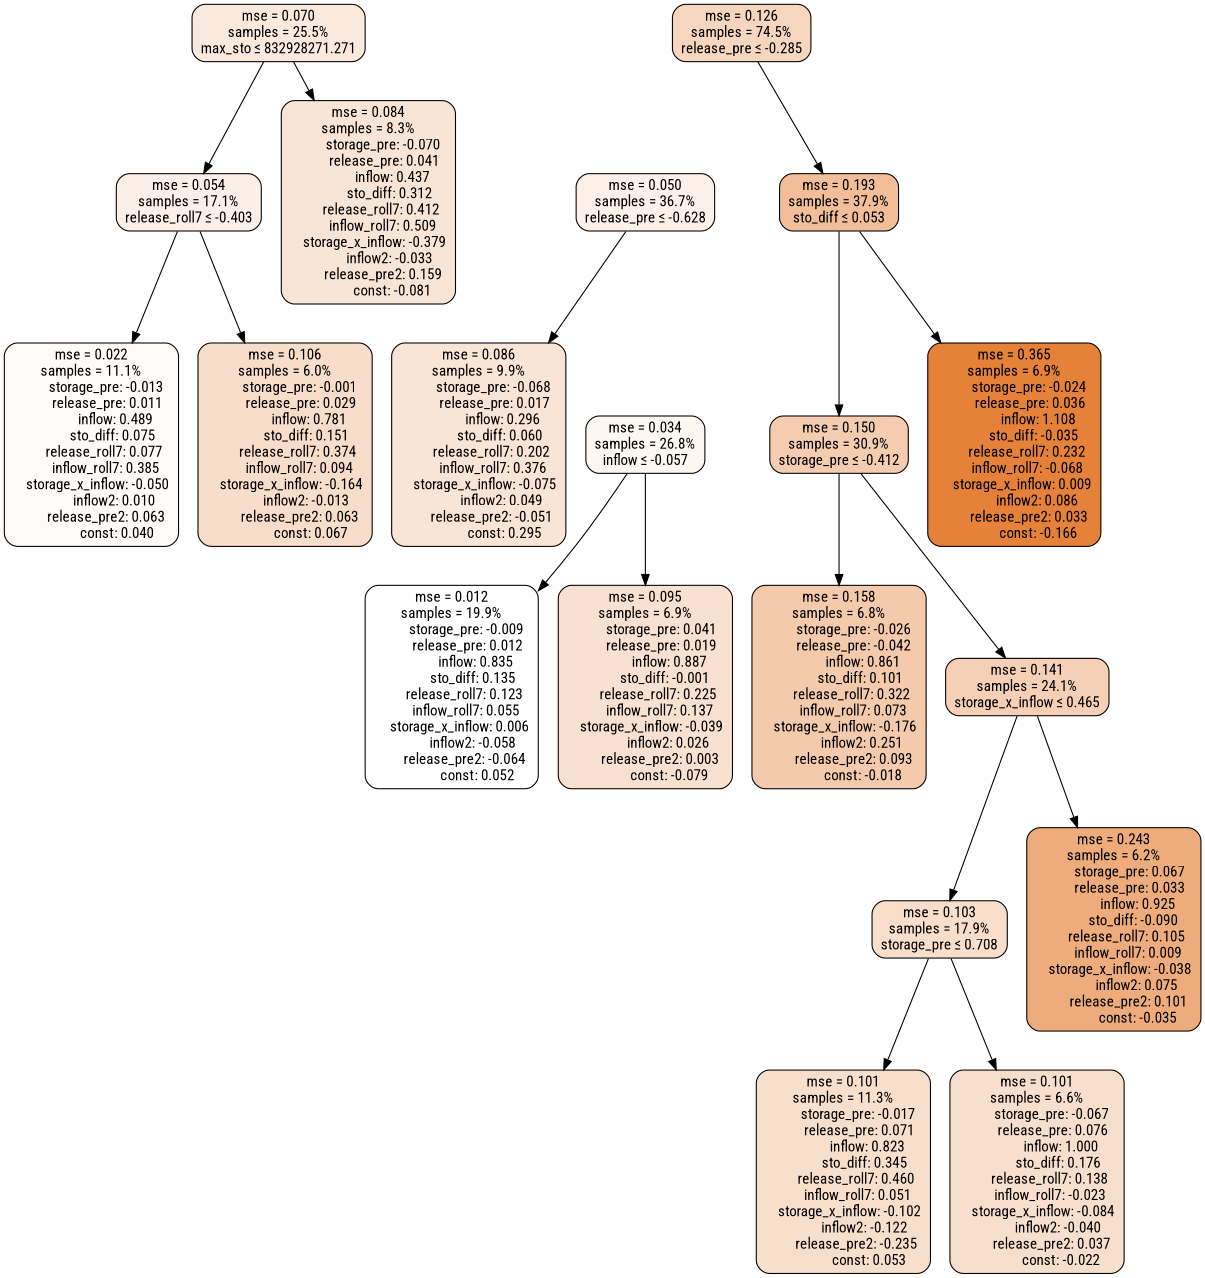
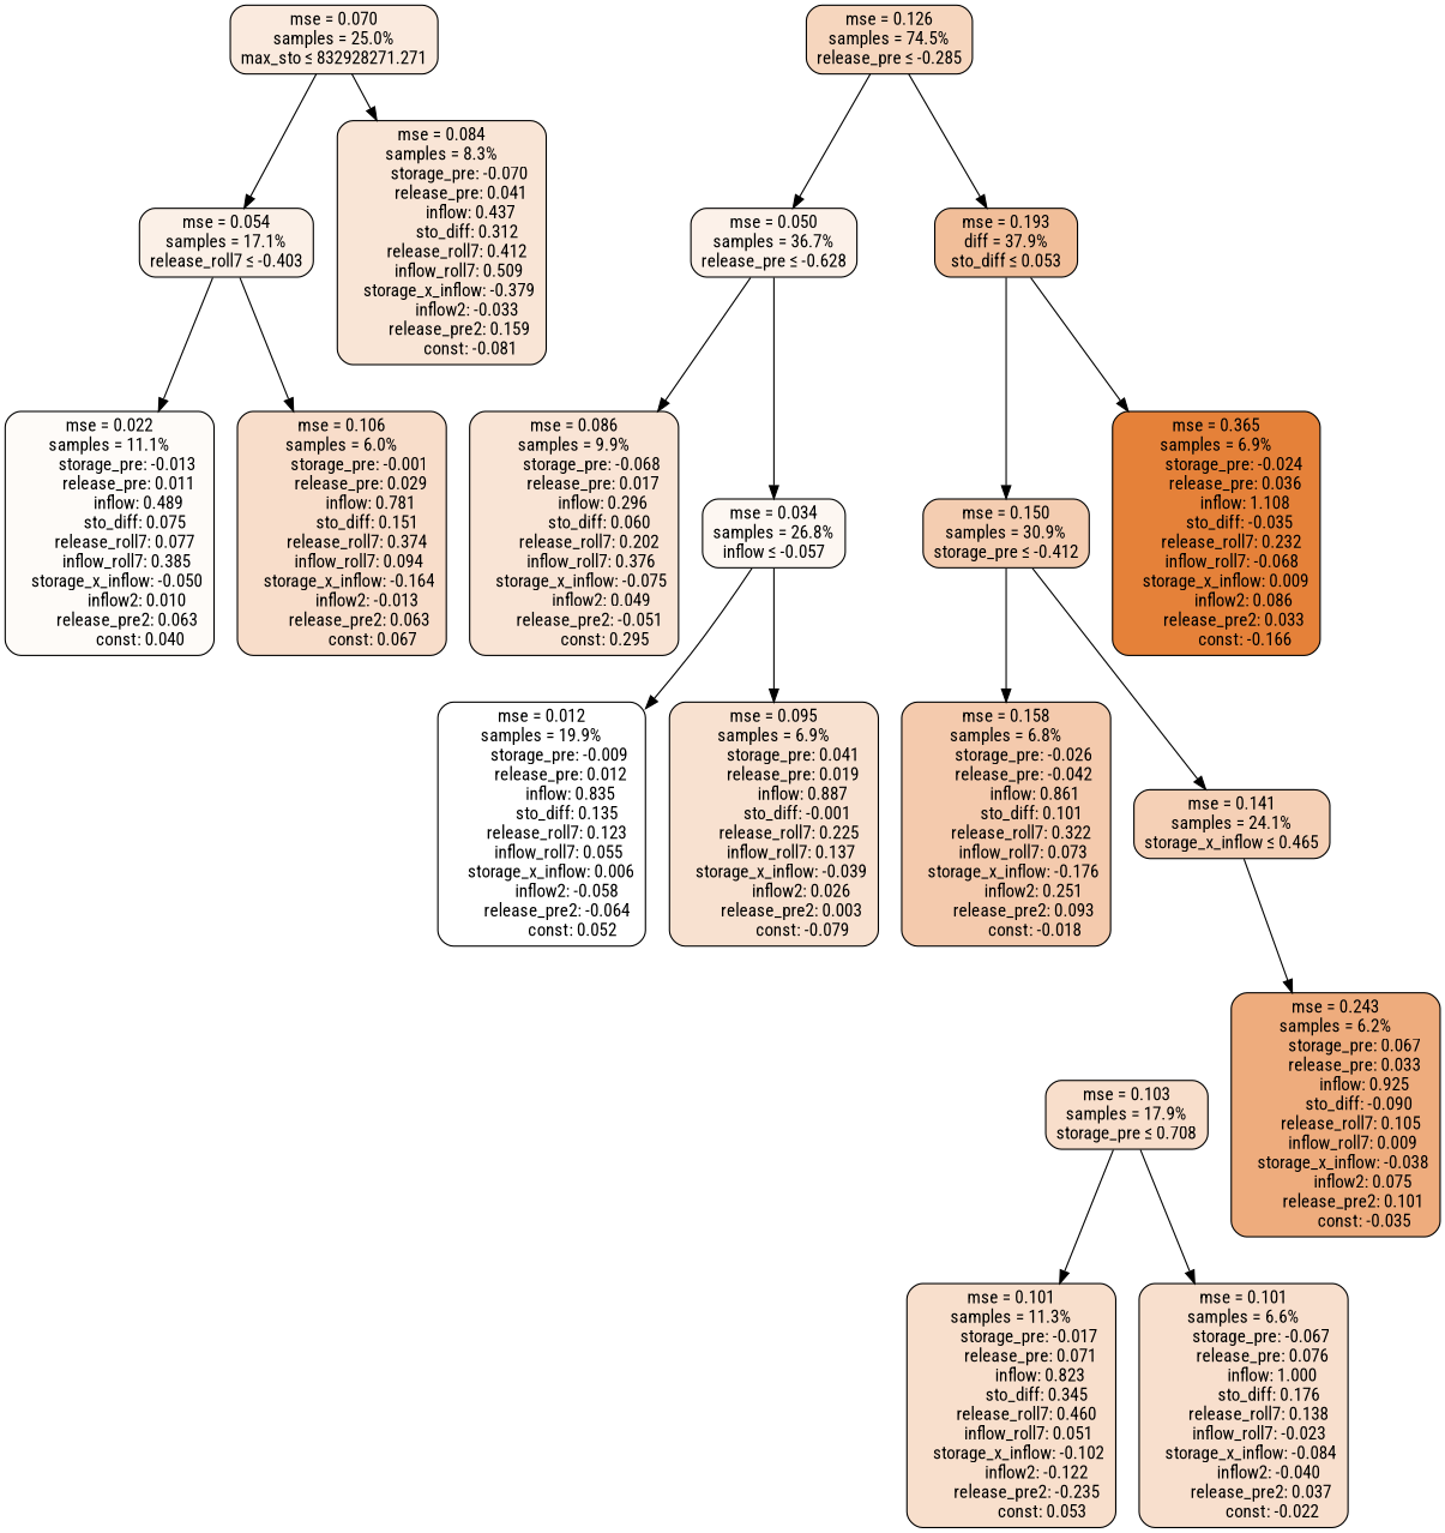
  digraph {
    fontname="Roboto Condensed"
    node [color=black fontname="Roboto Condensed" shape=rectangle style="filled, rounded"]
    edge [fontname="Roboto Condensed"]
-   n1 [fillcolor="#faeade" label="mse = 0.070\nsamples = 25.5%\nmax_sto &le; 832928271.271"]
+   n1 [fillcolor="#faeade" label="mse = 0.070\nsamples = 25.0%\nmax_sto &le; 832928271.271"]
    n2 [fillcolor="#fbf0e7" label="mse = 0.054\nsamples = 17.1%\nrelease_roll7 &le; -0.403"]
    n3 [fillcolor="#f9e5d6" label="mse = 0.084\nsamples = 8.3%\n         storage_pre: -0.070\n          release_pre: 0.041\n               inflow: 0.437\n             sto_diff: 0.312\n        release_roll7: 0.412\n         inflow_roll7: 0.509\n    storage_x_inflow: -0.379\n             inflow2: -0.033\n         release_pre2: 0.159\n               const: -0.081"]
    n4 [fillcolor="#f6d6be" label="mse = 0.126\nsamples = 74.5%\nrelease_pre &le; -0.285"]
    n5 [fillcolor="#fcf1e9" label="mse = 0.050\nsamples = 36.7%\nrelease_pre &le; -0.628"]
-   n6 [fillcolor="#f1be99" label="mse = 0.193\nsamples = 37.9%\nsto_diff &le; 0.053"]
+   n6 [fillcolor="#f1be99" label="mse = 0.193\ndiff = 37.9%\nsto_diff &le; 0.053"]
    n7 [fillcolor="#fefbf8" label="mse = 0.022\nsamples = 11.1%\n         storage_pre: -0.013\n          release_pre: 0.011\n               inflow: 0.489\n             sto_diff: 0.075\n        release_roll7: 0.077\n         inflow_roll7: 0.385\n    storage_x_inflow: -0.050\n              inflow2: 0.010\n         release_pre2: 0.063\n                const: 0.040"]
    n8 [fillcolor="#f8ddca" label="mse = 0.106\nsamples = 6.0%\n         storage_pre: -0.001\n          release_pre: 0.029\n               inflow: 0.781\n             sto_diff: 0.151\n        release_roll7: 0.374\n         inflow_roll7: 0.094\n    storage_x_inflow: -0.164\n             inflow2: -0.013\n         release_pre2: 0.063\n                const: 0.067"]
    n9 [fillcolor="#f9e4d5" label="mse = 0.086\nsamples = 9.9%\n         storage_pre: -0.068\n          release_pre: 0.017\n               inflow: 0.296\n             sto_diff: 0.060\n        release_roll7: 0.202\n         inflow_roll7: 0.376\n    storage_x_inflow: -0.075\n              inflow2: 0.049\n        release_pre2: -0.051\n                const: 0.295"]
    n10 [fillcolor="#fdf7f2" label="mse = 0.034\nsamples = 26.8%\ninflow &le; -0.057"]
    n11 [fillcolor="#f4cdb1" label="mse = 0.150\nsamples = 30.9%\nstorage_pre &le; -0.412"]
    n12 [fillcolor="#e58139" label="mse = 0.365\nsamples = 6.9%\n         storage_pre: -0.024\n          release_pre: 0.036\n               inflow: 1.108\n            sto_diff: -0.035\n        release_roll7: 0.232\n        inflow_roll7: -0.068\n     storage_x_inflow: 0.009\n              inflow2: 0.086\n         release_pre2: 0.033\n               const: -0.166"]
    n13 [fillcolor="#ffffff" label="mse = 0.012\nsamples = 19.9%\n         storage_pre: -0.009\n          release_pre: 0.012\n               inflow: 0.835\n             sto_diff: 0.135\n        release_roll7: 0.123\n         inflow_roll7: 0.055\n     storage_x_inflow: 0.006\n             inflow2: -0.058\n        release_pre2: -0.064\n                const: 0.052"]
    n14 [fillcolor="#f8e1d0" label="mse = 0.095\nsamples = 6.9%\n          storage_pre: 0.041\n          release_pre: 0.019\n               inflow: 0.887\n            sto_diff: -0.001\n        release_roll7: 0.225\n         inflow_roll7: 0.137\n    storage_x_inflow: -0.039\n              inflow2: 0.026\n         release_pre2: 0.003\n               const: -0.079"]
    n15 [fillcolor="#f4caad" label="mse = 0.158\nsamples = 6.8%\n         storage_pre: -0.026\n         release_pre: -0.042\n               inflow: 0.861\n             sto_diff: 0.101\n        release_roll7: 0.322\n         inflow_roll7: 0.073\n    storage_x_inflow: -0.176\n              inflow2: 0.251\n         release_pre2: 0.093\n               const: -0.018"]
    n16 [fillcolor="#f5d0b6" label="mse = 0.141\nsamples = 24.1%\nstorage_x_inflow &le; 0.465"]
    n17 [fillcolor="#f8decb" label="mse = 0.103\nsamples = 17.9%\nstorage_pre &le; 0.708"]
    n18 [fillcolor="#eeac7d" label="mse = 0.243\nsamples = 6.2%\n          storage_pre: 0.067\n          release_pre: 0.033\n               inflow: 0.925\n            sto_diff: -0.090\n        release_roll7: 0.105\n         inflow_roll7: 0.009\n    storage_x_inflow: -0.038\n              inflow2: 0.075\n         release_pre2: 0.101\n               const: -0.035"]
    n19 [fillcolor="#f8dfcc" label="mse = 0.101\nsamples = 11.3%\n         storage_pre: -0.017\n          release_pre: 0.071\n               inflow: 0.823\n             sto_diff: 0.345\n        release_roll7: 0.460\n         inflow_roll7: 0.051\n    storage_x_inflow: -0.102\n             inflow2: -0.122\n        release_pre2: -0.235\n                const: 0.053"]
    n20 [fillcolor="#f8dfcd" label="mse = 0.101\nsamples = 6.6%\n         storage_pre: -0.067\n          release_pre: 0.076\n               inflow: 1.000\n             sto_diff: 0.176\n        release_roll7: 0.138\n        inflow_roll7: -0.023\n    storage_x_inflow: -0.084\n             inflow2: -0.040\n         release_pre2: 0.037\n               const: -0.022"]
    n1 -> n2
    n1 -> n3
    n2 -> n7
    n2 -> n8
+   n4 -> n5
    n4 -> n6
    n5 -> n9
+   n5 -> n10
    n6 -> n11
    n6 -> n12
    n10 -> n13
    n10 -> n14
    n11 -> n15
    n11 -> n16
-   n16 -> n17
    n16 -> n18
    n17 -> n19
    n17 -> n20
  }
